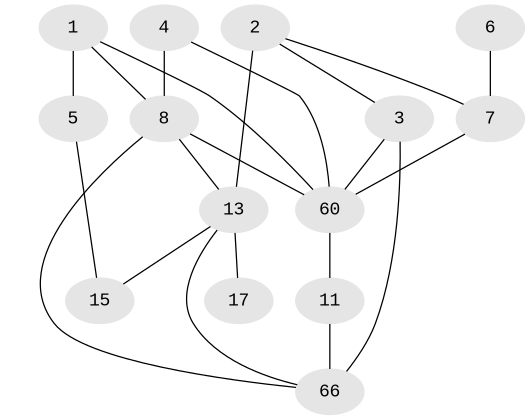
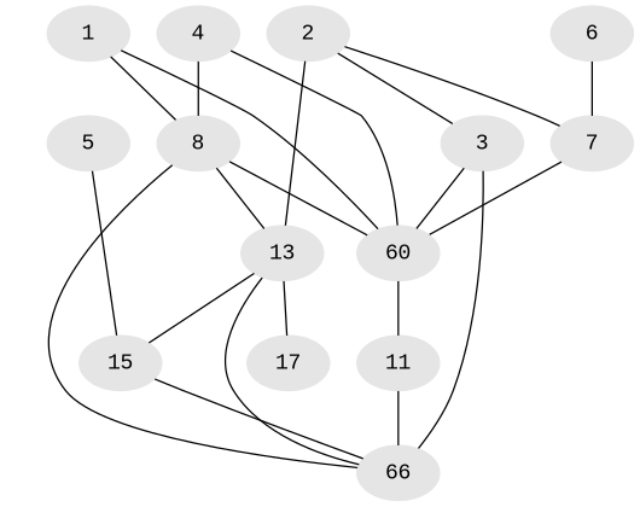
  graph {
    fontname="Liberation Mono"
    node [color=gray90 fontname="Liberation Mono" style=filled]
    edge [fontname="Liberation Mono" weight=1.0]
    1
    5
    n3 [label=60]
    8
    15
    11
    2
    3
    7
    13
    n11 [label=66]
    17
    4
    6
-   1 -- 5 [weight=2.0]
    1 -- n3
    1 -- 8
    5 -- 15
    n3 -- 11
    8 -- n3
    8 -- 13
    8 -- n11
+   15 -- n11
    11 -- n11
    2 -- 3
    2 -- 7
    2 -- 13 [weight=4.0]
    3 -- n3 [weight=2.0]
    3 -- n11 [weight=3.0]
    7 -- n3
    13 -- 15
    13 -- n11
    13 -- 17
    4 -- n3
    4 -- 8
    6 -- 7
  }
